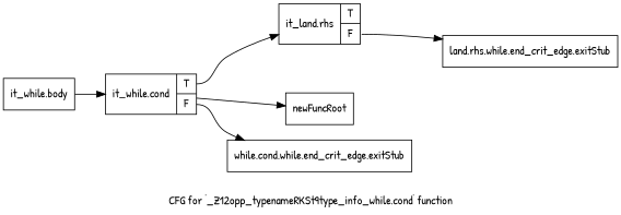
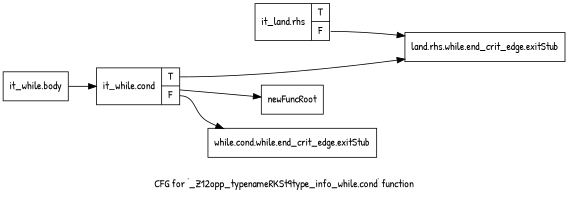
  digraph {
    fontname="Patrick Hand"
    label="CFG for '_Z12opp_typenameRKSt9type_info_while.cond' function"
    rankdir=LR
    node [fontname="Patrick Hand" shape=record]
    edge [fontname="Patrick Hand"]
    n1 [label="{newFuncRoot}"]
    n2 [label="{it_while.cond|{<s0>T|<s1>F}}"]
    n3 [label="{while.cond.while.end_crit_edge.exitStub}"]
    n4 [label="{it_land.rhs|{<s0>T|<s1>F}}"]
    n5 [label="{land.rhs.while.end_crit_edge.exitStub}"]
    n6 [label="{it_while.body}"]
    n2 -> n1
    n2 -> n3 [tailport=s1]
-   n2 -> n4 [tailport=s0]
+   n2 -> n5 [tailport=s0]
    n4 -> n5 [tailport=s1]
    n6 -> n2
  }
